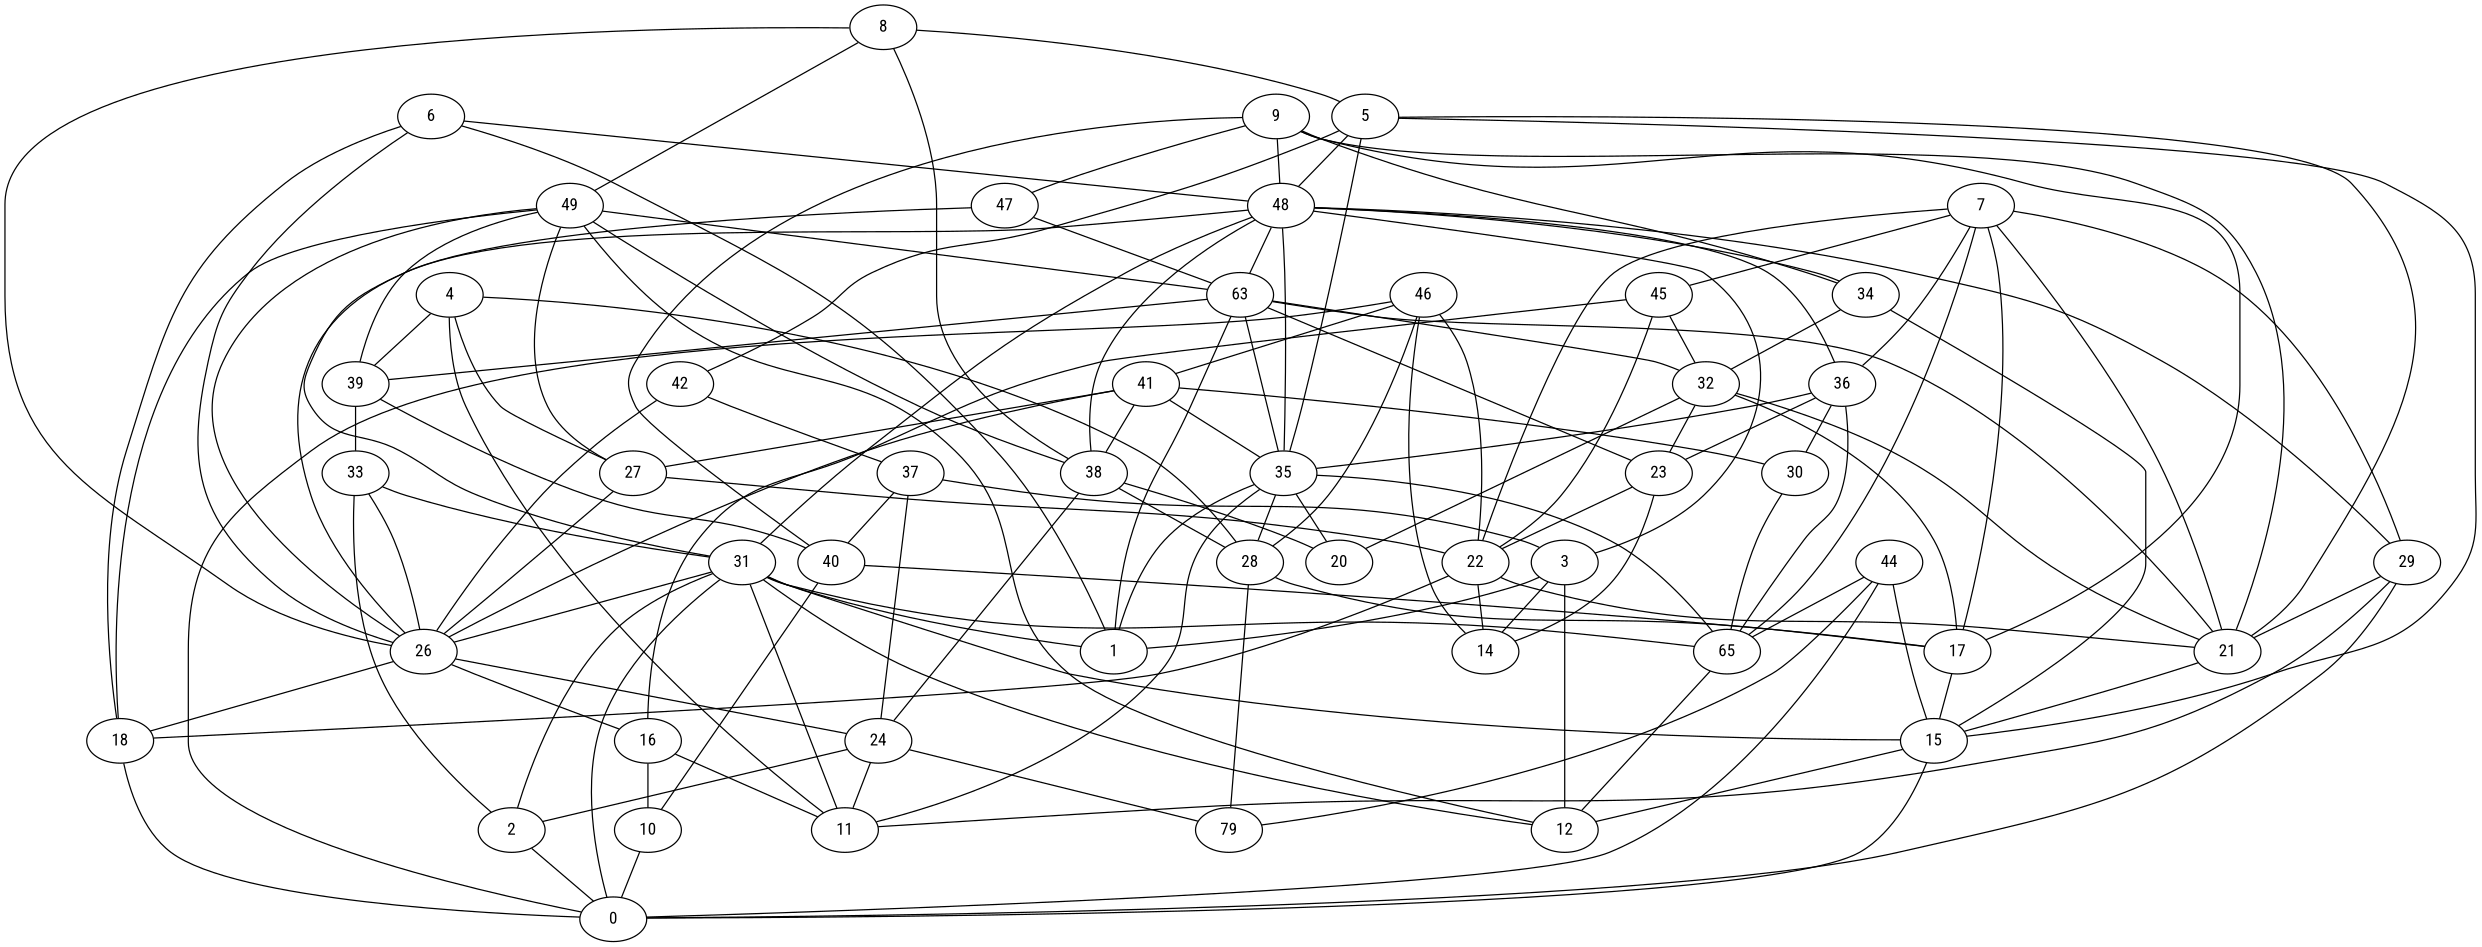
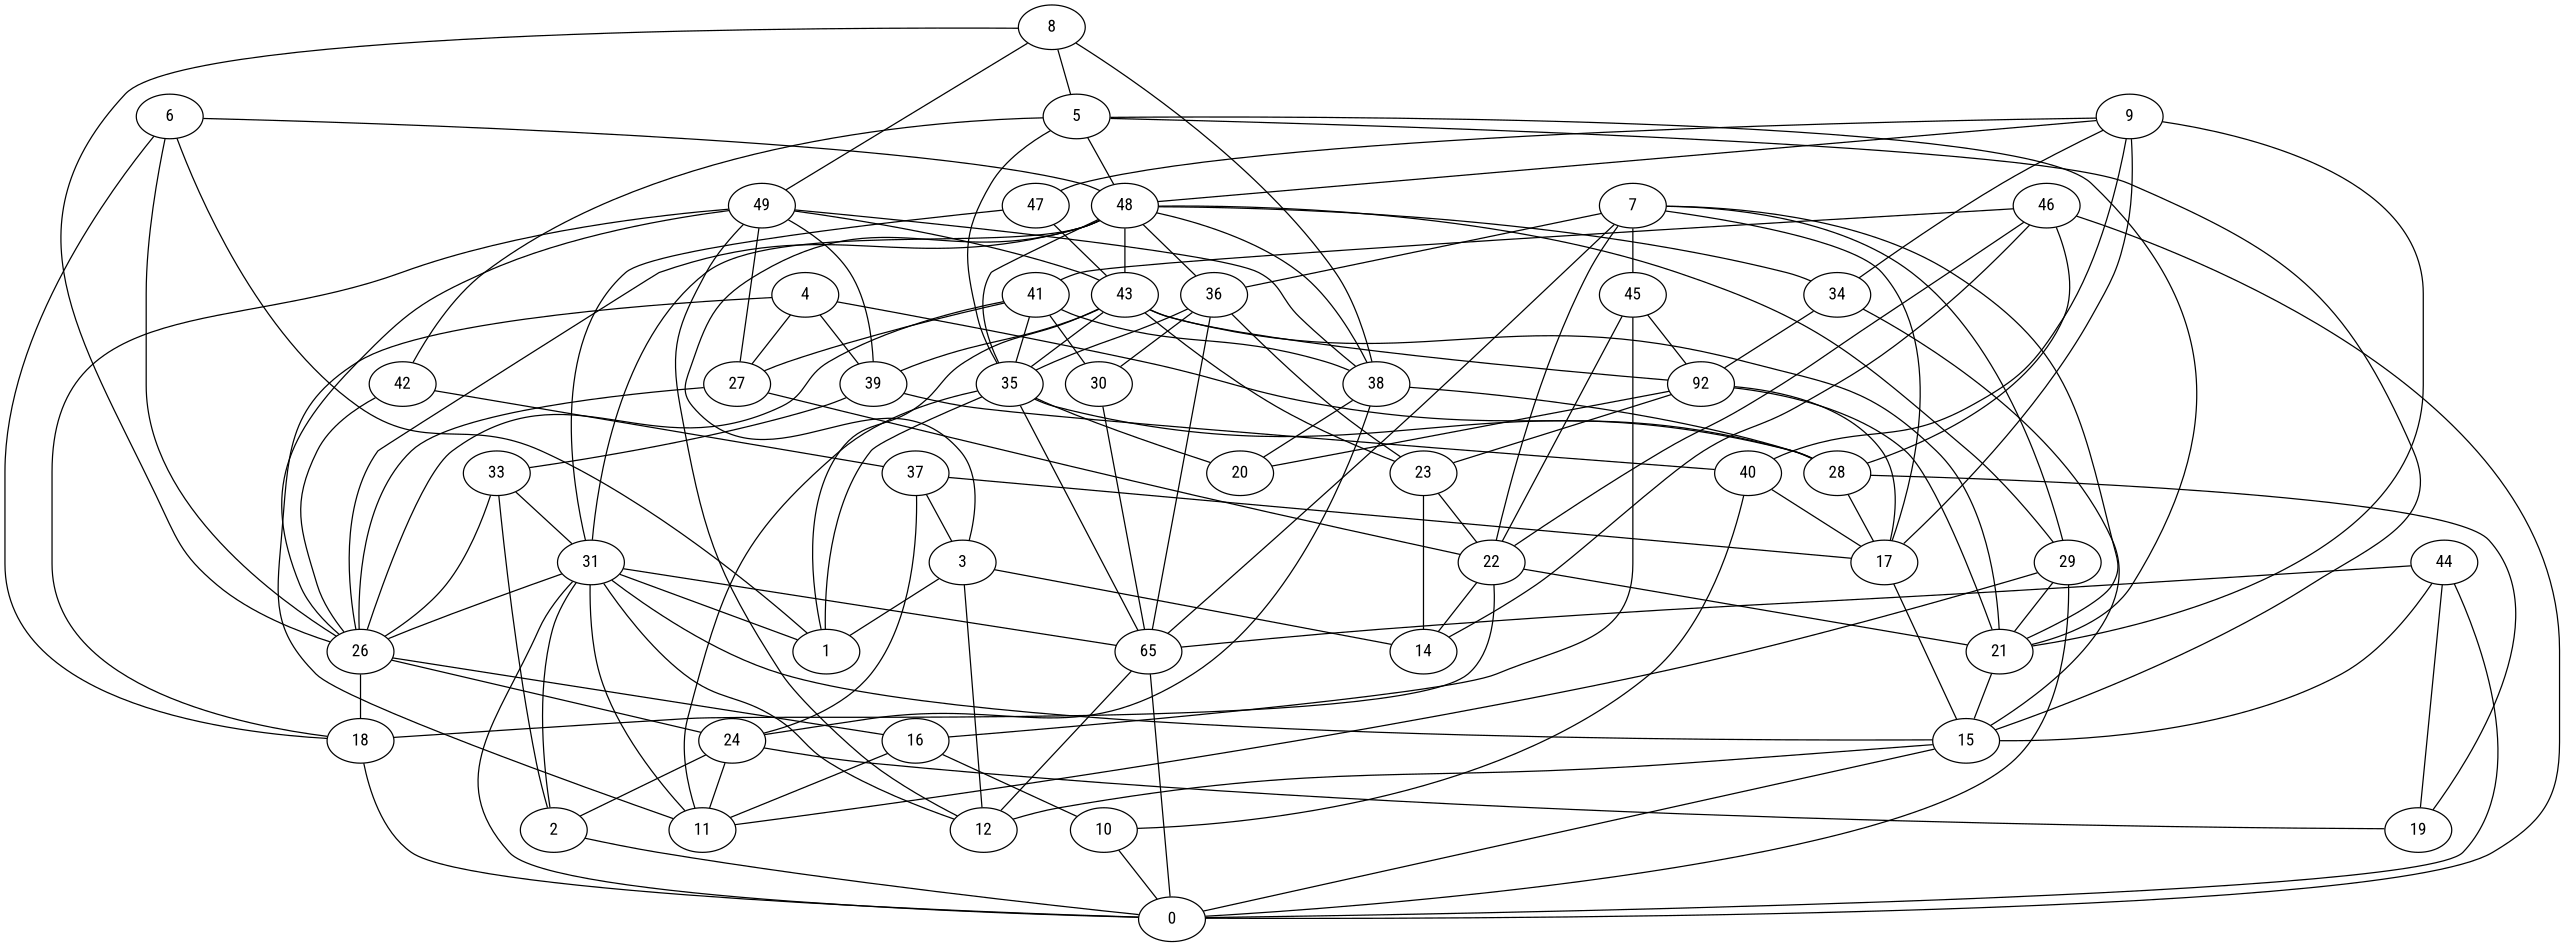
  digraph {
    fontname="Roboto Condensed"
    node [fontname="Roboto Condensed"]
    edge [color=black dir=none fontname="Roboto Condensed"]
    n1 [label=65]
    12
    0
    2
    44
    15
-   19 [label=79]
+   19
    31
    1
    11
    26
    24
    18
    16
    4
    28
    27
    39
    17
    22
    33
    37
    3
    14
    29
    21
    41
    30
    38
    35
    20
    46
    10
    7
    36
    45
    23
-   32
-   43 [label=63]
+   32 [label=92]
+   43
    34
    47
    48
    9
    40
    5
    42
    49
    8
    6
    subgraph sub_1 {
      n1
      12
      0
      2
      44
      15
      19
      31
      1
      11
      26
      24
      18
      16
      4
      28
      27
      39
      17
      22
      33
      37
      3
      14
      29
      21
      41
      30
      38
      35
      20
      46
      10
      7
      36
      45
      23
      32
      43
      34
      47
      48
      9
      40
      5
      42
      49
      8
      6
    }
    n1 -> 12
+   n1 -> 0
    2 -> 0
    44 -> n1
    44 -> 0
    44 -> 15
    44 -> 19
    15 -> 12
    15 -> 0
    31 -> n1
    31 -> 12
    31 -> 0
    31 -> 2
    31 -> 15
    31 -> 1
    31 -> 11
    31 -> 26
    26 -> 24
    26 -> 18
    26 -> 16
    24 -> 2
    24 -> 19
    24 -> 11
    18 -> 0
    16 -> 11
    16 -> 10
    4 -> 11
    4 -> 28
    4 -> 27
    4 -> 39
    28 -> 19
    28 -> 17
    27 -> 26
    27 -> 22
    39 -> 33
    39 -> 40
    17 -> 15
    22 -> 18
    22 -> 14
    22 -> 21
    33 -> 2
    33 -> 31
    33 -> 26
    37 -> 24
-   37 -> 40
+   37 -> 17
    37 -> 3
    3 -> 12
    3 -> 1
    3 -> 14
    29 -> 0
    29 -> 11
    29 -> 21
    21 -> 15
    41 -> 26
    41 -> 27
    41 -> 30
    41 -> 38
    41 -> 35
    30 -> n1
    38 -> 24
    38 -> 28
    38 -> 20
    35 -> n1
    35 -> 1
    35 -> 11
    35 -> 28
    35 -> 20
    46 -> 0
    46 -> 28
    46 -> 22
    46 -> 14
    46 -> 41
    10 -> 0
    7 -> n1
    7 -> 17
    7 -> 22
    7 -> 29
    7 -> 21
    7 -> 36
    7 -> 45
    36 -> n1
    36 -> 30
    36 -> 35
    36 -> 23
    45 -> 16
    45 -> 22
    45 -> 32
    23 -> 22
    23 -> 14
    32 -> 17
    32 -> 21
    32 -> 20
    32 -> 23
    43 -> 1
    43 -> 39
    43 -> 21
    43 -> 35
    43 -> 23
    43 -> 32
    34 -> 15
    34 -> 32
    47 -> 31
    47 -> 43
    48 -> 31
    48 -> 26
    48 -> 3
    48 -> 29
    48 -> 38
    48 -> 35
    48 -> 36
    48 -> 43
    48 -> 34
    9 -> 17
    9 -> 21
    9 -> 34
    9 -> 47
    9 -> 48
    9 -> 40
    40 -> 17
    40 -> 10
    5 -> 15
    5 -> 21
    5 -> 35
    5 -> 48
    5 -> 42
    42 -> 26
    42 -> 37
    49 -> 12
    49 -> 26
    49 -> 18
    49 -> 27
    49 -> 39
    49 -> 38
    49 -> 43
    8 -> 26
    8 -> 38
    8 -> 5
    8 -> 49
    6 -> 1
    6 -> 26
    6 -> 18
    6 -> 48
  }
